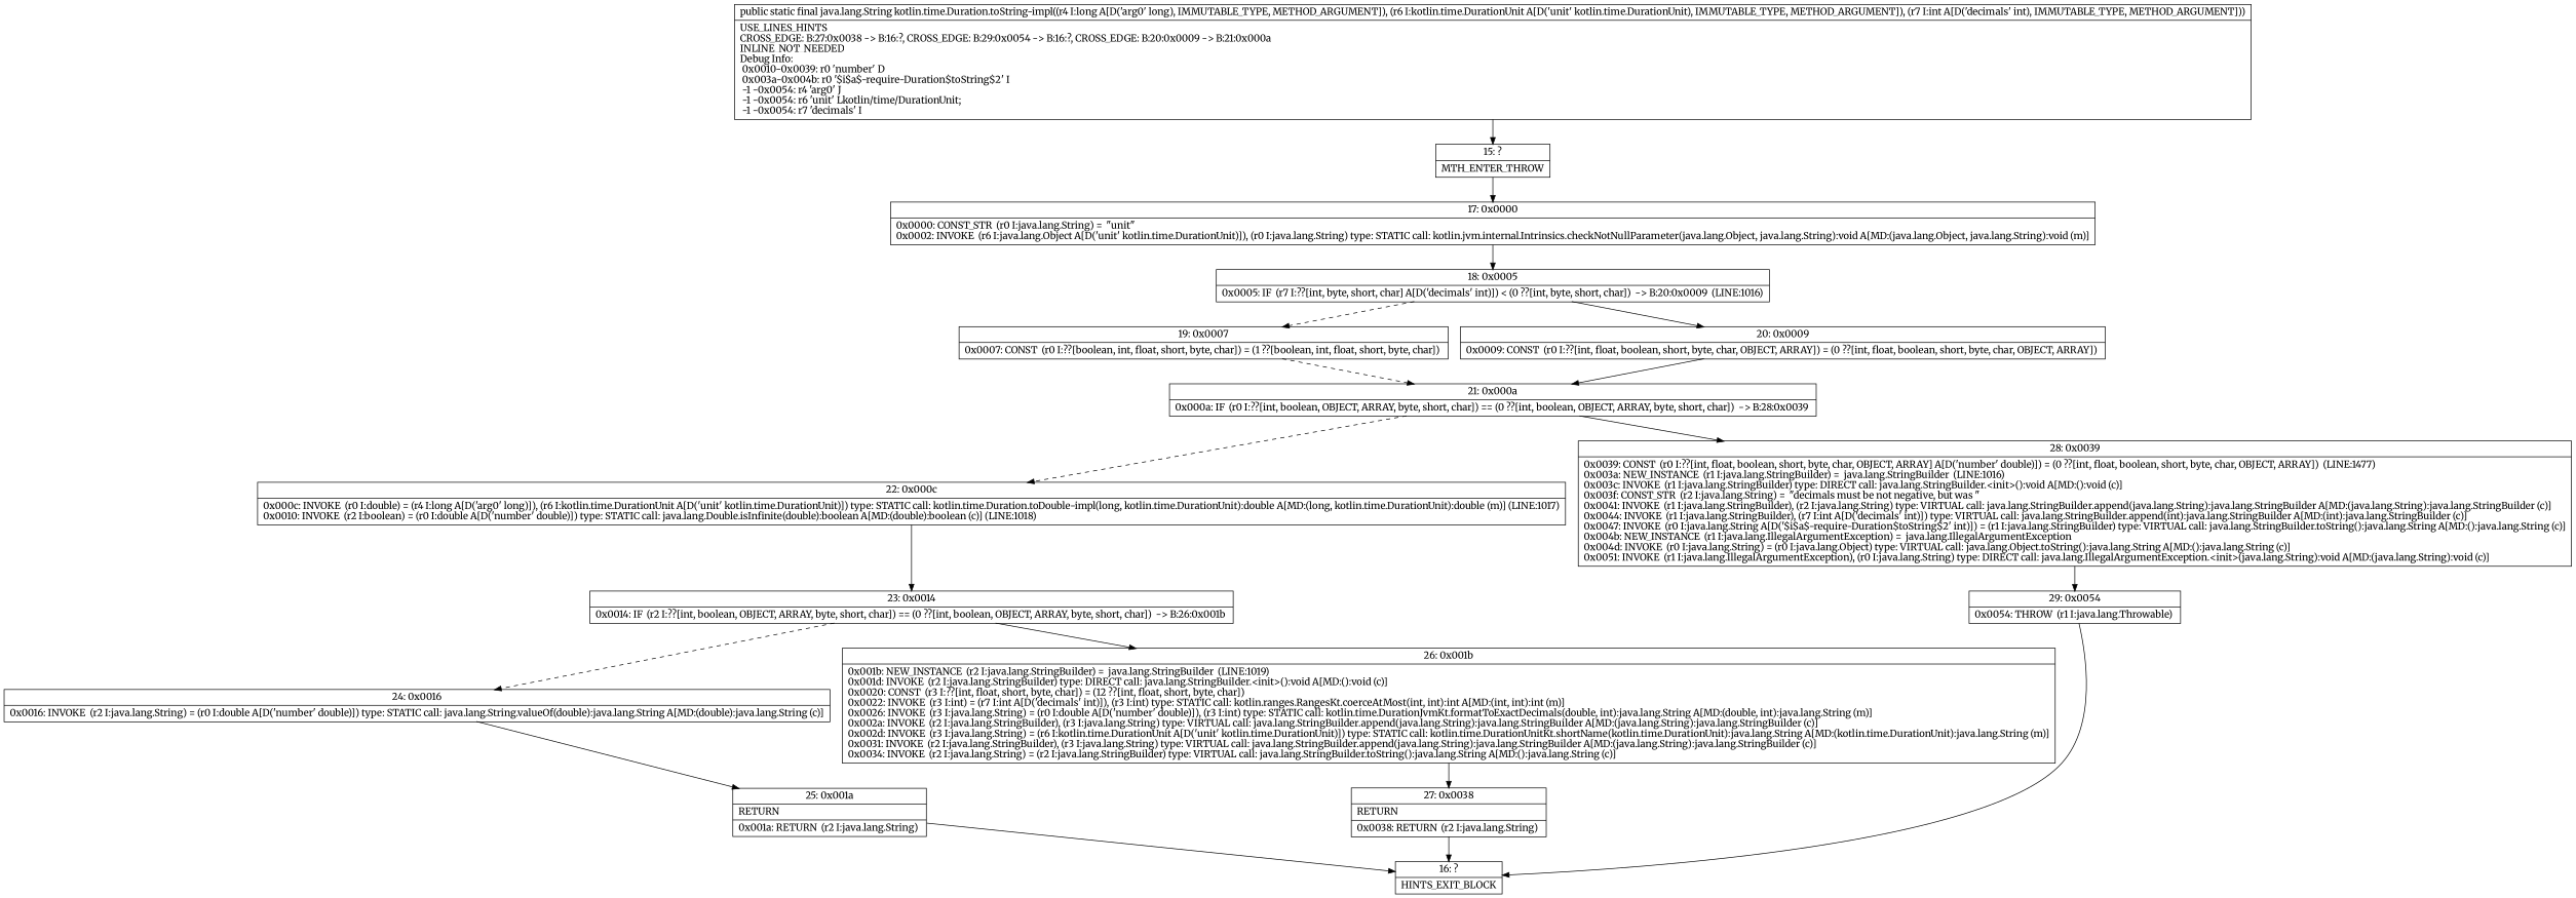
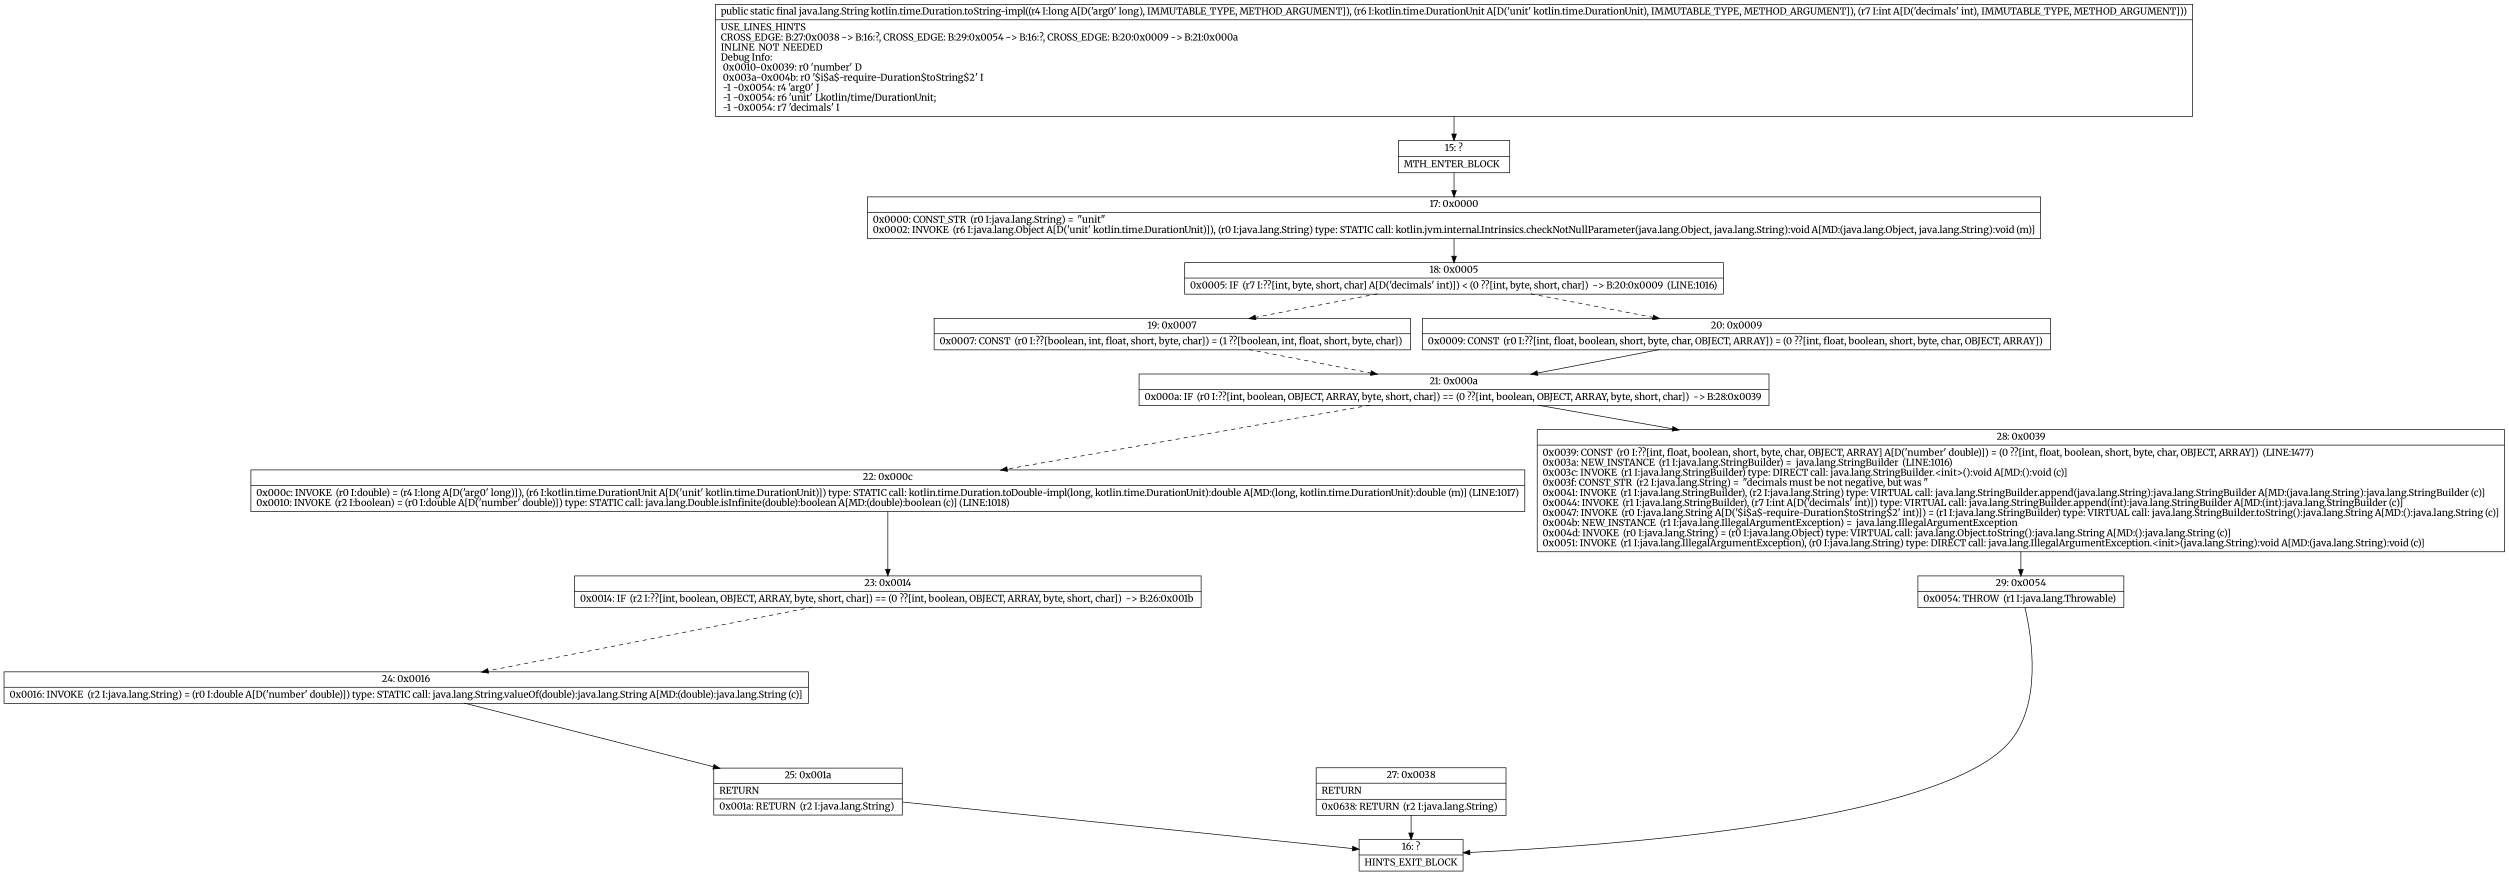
  digraph {
    fontname=Merriweather
    node [fontname=Merriweather shape=record]
    edge [fontname=Merriweather]
-   n1 [label="{15\:\ ?|MTH_ENTER_THROW\l}"]
+   n1 [label="{15\:\ ?|MTH_ENTER_BLOCK\l}"]
    n2 [label="{17\:\ 0x0000|0x0000: CONST_STR  (r0 I:java.lang.String) =  \"unit\" \l0x0002: INVOKE  (r6 I:java.lang.Object A[D('unit' kotlin.time.DurationUnit)]), (r0 I:java.lang.String) type: STATIC call: kotlin.jvm.internal.Intrinsics.checkNotNullParameter(java.lang.Object, java.lang.String):void A[MD:(java.lang.Object, java.lang.String):void (m)]\l}"]
    n3 [label="{18\:\ 0x0005|0x0005: IF  (r7 I:??[int, byte, short, char] A[D('decimals' int)]) \< (0 ??[int, byte, short, char])  \-\> B:20:0x0009  (LINE:1016)\l}"]
    n4 [label="{19\:\ 0x0007|0x0007: CONST  (r0 I:??[boolean, int, float, short, byte, char]) = (1 ??[boolean, int, float, short, byte, char]) \l}"]
    n5 [label="{20\:\ 0x0009|0x0009: CONST  (r0 I:??[int, float, boolean, short, byte, char, OBJECT, ARRAY]) = (0 ??[int, float, boolean, short, byte, char, OBJECT, ARRAY]) \l}"]
    n6 [label="{21\:\ 0x000a|0x000a: IF  (r0 I:??[int, boolean, OBJECT, ARRAY, byte, short, char]) == (0 ??[int, boolean, OBJECT, ARRAY, byte, short, char])  \-\> B:28:0x0039 \l}"]
    n7 [label="{22\:\ 0x000c|0x000c: INVOKE  (r0 I:double) = (r4 I:long A[D('arg0' long)]), (r6 I:kotlin.time.DurationUnit A[D('unit' kotlin.time.DurationUnit)]) type: STATIC call: kotlin.time.Duration.toDouble\-impl(long, kotlin.time.DurationUnit):double A[MD:(long, kotlin.time.DurationUnit):double (m)] (LINE:1017)\l0x0010: INVOKE  (r2 I:boolean) = (r0 I:double A[D('number' double)]) type: STATIC call: java.lang.Double.isInfinite(double):boolean A[MD:(double):boolean (c)] (LINE:1018)\l}"]
    n8 [label="{28\:\ 0x0039|0x0039: CONST  (r0 I:??[int, float, boolean, short, byte, char, OBJECT, ARRAY] A[D('number' double)]) = (0 ??[int, float, boolean, short, byte, char, OBJECT, ARRAY])  (LINE:1477)\l0x003a: NEW_INSTANCE  (r1 I:java.lang.StringBuilder) =  java.lang.StringBuilder  (LINE:1016)\l0x003c: INVOKE  (r1 I:java.lang.StringBuilder) type: DIRECT call: java.lang.StringBuilder.\<init\>():void A[MD:():void (c)]\l0x003f: CONST_STR  (r2 I:java.lang.String) =  \"decimals must be not negative, but was \" \l0x0041: INVOKE  (r1 I:java.lang.StringBuilder), (r2 I:java.lang.String) type: VIRTUAL call: java.lang.StringBuilder.append(java.lang.String):java.lang.StringBuilder A[MD:(java.lang.String):java.lang.StringBuilder (c)]\l0x0044: INVOKE  (r1 I:java.lang.StringBuilder), (r7 I:int A[D('decimals' int)]) type: VIRTUAL call: java.lang.StringBuilder.append(int):java.lang.StringBuilder A[MD:(int):java.lang.StringBuilder (c)]\l0x0047: INVOKE  (r0 I:java.lang.String A[D('$i$a$\-require\-Duration$toString$2' int)]) = (r1 I:java.lang.StringBuilder) type: VIRTUAL call: java.lang.StringBuilder.toString():java.lang.String A[MD:():java.lang.String (c)]\l0x004b: NEW_INSTANCE  (r1 I:java.lang.IllegalArgumentException) =  java.lang.IllegalArgumentException \l0x004d: INVOKE  (r0 I:java.lang.String) = (r0 I:java.lang.Object) type: VIRTUAL call: java.lang.Object.toString():java.lang.String A[MD:():java.lang.String (c)]\l0x0051: INVOKE  (r1 I:java.lang.IllegalArgumentException), (r0 I:java.lang.String) type: DIRECT call: java.lang.IllegalArgumentException.\<init\>(java.lang.String):void A[MD:(java.lang.String):void (c)]\l}"]
    n9 [label="{23\:\ 0x0014|0x0014: IF  (r2 I:??[int, boolean, OBJECT, ARRAY, byte, short, char]) == (0 ??[int, boolean, OBJECT, ARRAY, byte, short, char])  \-\> B:26:0x001b \l}"]
    n10 [label="{29\:\ 0x0054|0x0054: THROW  (r1 I:java.lang.Throwable) \l}"]
    n11 [label="{24\:\ 0x0016|0x0016: INVOKE  (r2 I:java.lang.String) = (r0 I:double A[D('number' double)]) type: STATIC call: java.lang.String.valueOf(double):java.lang.String A[MD:(double):java.lang.String (c)]\l}"]
-   n12 [label="{26\:\ 0x001b|0x001b: NEW_INSTANCE  (r2 I:java.lang.StringBuilder) =  java.lang.StringBuilder  (LINE:1019)\l0x001d: INVOKE  (r2 I:java.lang.StringBuilder) type: DIRECT call: java.lang.StringBuilder.\<init\>():void A[MD:():void (c)]\l0x0020: CONST  (r3 I:??[int, float, short, byte, char]) = (12 ??[int, float, short, byte, char]) \l0x0022: INVOKE  (r3 I:int) = (r7 I:int A[D('decimals' int)]), (r3 I:int) type: STATIC call: kotlin.ranges.RangesKt.coerceAtMost(int, int):int A[MD:(int, int):int (m)]\l0x0026: INVOKE  (r3 I:java.lang.String) = (r0 I:double A[D('number' double)]), (r3 I:int) type: STATIC call: kotlin.time.DurationJvmKt.formatToExactDecimals(double, int):java.lang.String A[MD:(double, int):java.lang.String (m)]\l0x002a: INVOKE  (r2 I:java.lang.StringBuilder), (r3 I:java.lang.String) type: VIRTUAL call: java.lang.StringBuilder.append(java.lang.String):java.lang.StringBuilder A[MD:(java.lang.String):java.lang.StringBuilder (c)]\l0x002d: INVOKE  (r3 I:java.lang.String) = (r6 I:kotlin.time.DurationUnit A[D('unit' kotlin.time.DurationUnit)]) type: STATIC call: kotlin.time.DurationUnitKt.shortName(kotlin.time.DurationUnit):java.lang.String A[MD:(kotlin.time.DurationUnit):java.lang.String (m)]\l0x0031: INVOKE  (r2 I:java.lang.StringBuilder), (r3 I:java.lang.String) type: VIRTUAL call: java.lang.StringBuilder.append(java.lang.String):java.lang.StringBuilder A[MD:(java.lang.String):java.lang.StringBuilder (c)]\l0x0034: INVOKE  (r2 I:java.lang.String) = (r2 I:java.lang.StringBuilder) type: VIRTUAL call: java.lang.StringBuilder.toString():java.lang.String A[MD:():java.lang.String (c)]\l}"]
    n13 [label="{25\:\ 0x001a|RETURN\l|0x001a: RETURN  (r2 I:java.lang.String) \l}"]
-   n14 [label="{27\:\ 0x0038|RETURN\l|0x0038: RETURN  (r2 I:java.lang.String) \l}"]
+   n14 [label="{27\:\ 0x0038|RETURN\l|0x0638: RETURN  (r2 I:java.lang.String) \l}"]
    n15 [label="{16\:\ ?|HINTS_EXIT_BLOCK\l}"]
    n16 [label="{public static final java.lang.String kotlin.time.Duration.toString\-impl((r4 I:long A[D('arg0' long), IMMUTABLE_TYPE, METHOD_ARGUMENT]), (r6 I:kotlin.time.DurationUnit A[D('unit' kotlin.time.DurationUnit), IMMUTABLE_TYPE, METHOD_ARGUMENT]), (r7 I:int A[D('decimals' int), IMMUTABLE_TYPE, METHOD_ARGUMENT]))  | USE_LINES_HINTS\lCROSS_EDGE: B:27:0x0038 \-\> B:16:?, CROSS_EDGE: B:29:0x0054 \-\> B:16:?, CROSS_EDGE: B:20:0x0009 \-\> B:21:0x000a\lINLINE_NOT_NEEDED\lDebug Info:\l  0x0010\-0x0039: r0 'number' D\l  0x003a\-0x004b: r0 '$i$a$\-require\-Duration$toString$2' I\l  \-1 \-0x0054: r4 'arg0' J\l  \-1 \-0x0054: r6 'unit' Lkotlin\/time\/DurationUnit;\l  \-1 \-0x0054: r7 'decimals' I\l}"]
    n1 -> n2
    n2 -> n3
    n3 -> n4 [style=dashed]
-   n3 -> n5
+   n3 -> n5 [style=dashed]
    n4 -> n6 [style=dashed]
    n5 -> n6
    n6 -> n7 [style=dashed]
    n6 -> n8
    n7 -> n9
    n8 -> n10
    n9 -> n11 [style=dashed]
-   n9 -> n12
    n10 -> n15
    n11 -> n13
-   n12 -> n14
    n13 -> n15
    n14 -> n15
    n16 -> n1
  }
